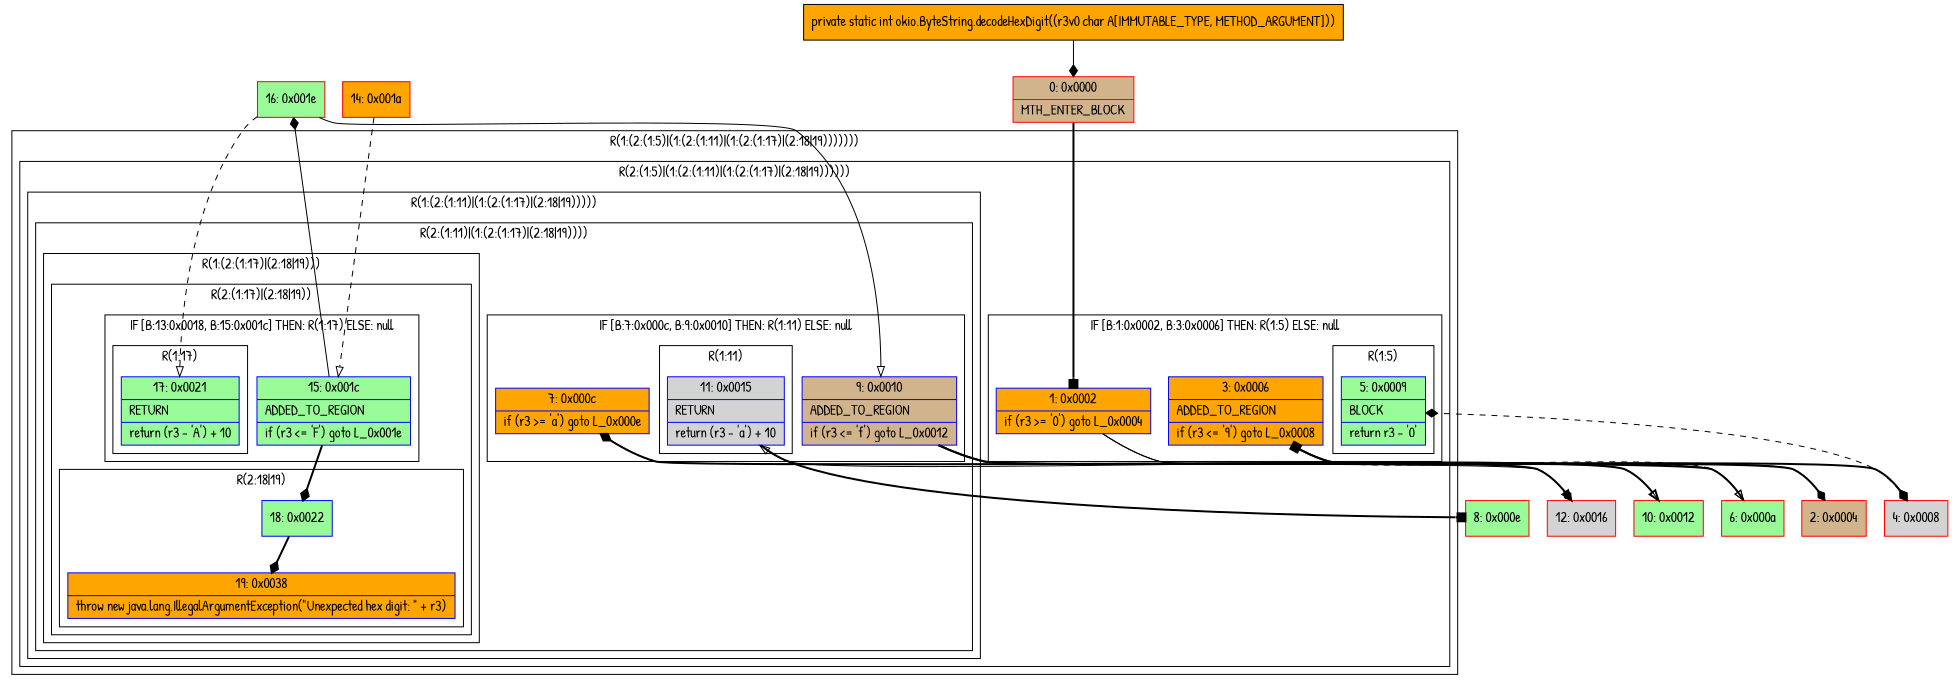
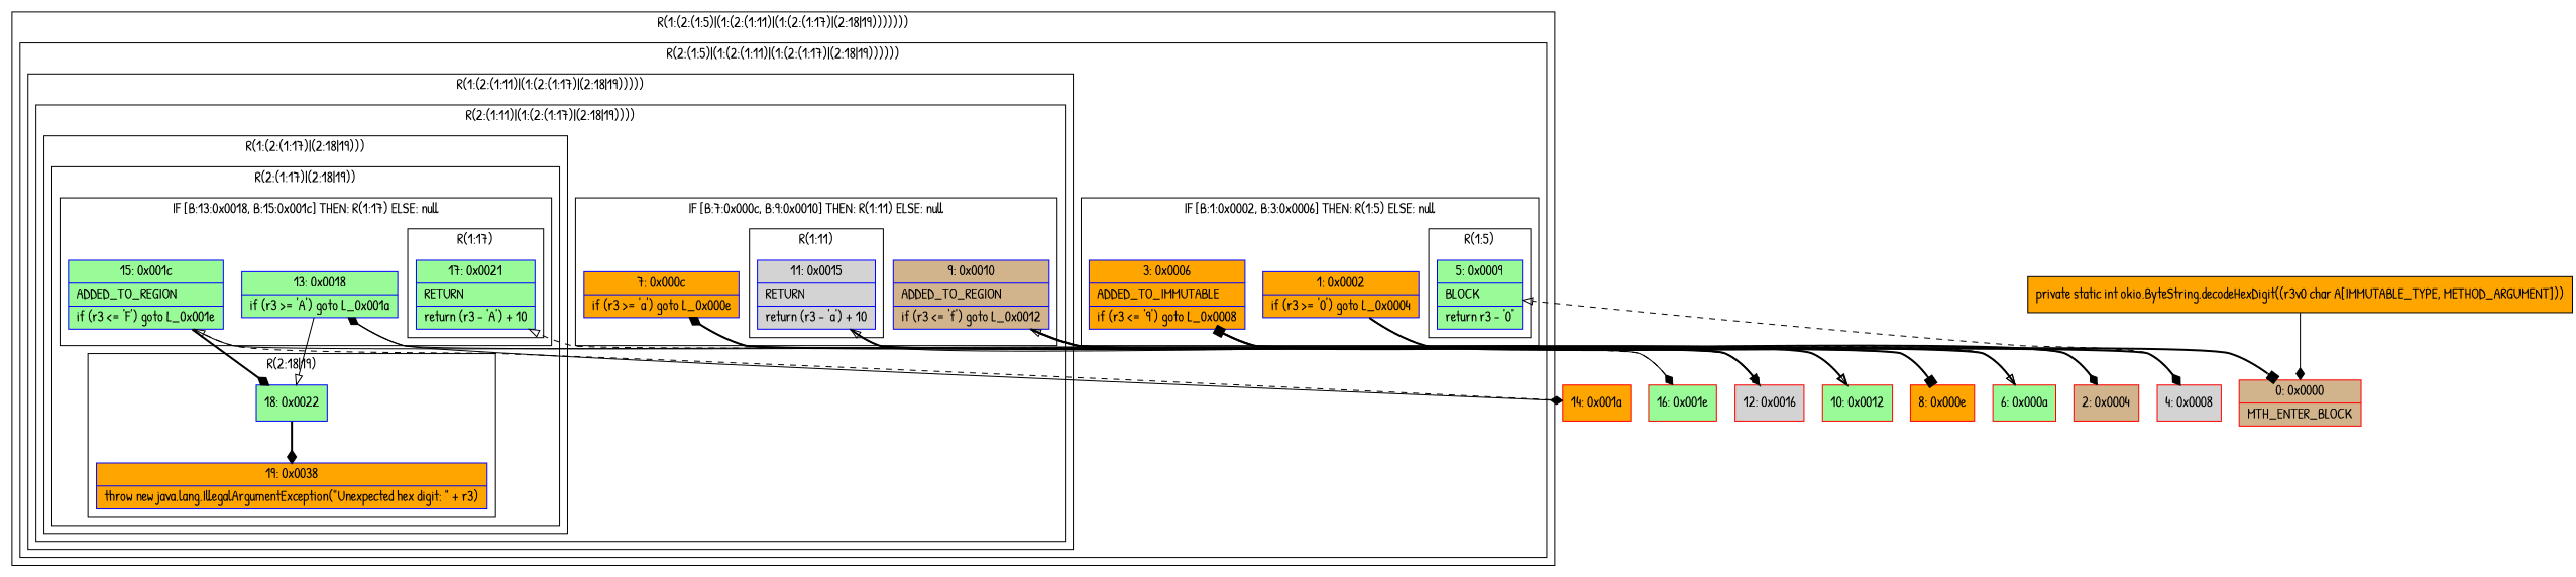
  digraph {
    fontname="Patrick Hand"
    node [color=blue fillcolor=palegreen fontname="Patrick Hand" shape=record style=filled]
    edge [arrowhead=diamond fontname="Patrick Hand" style=solid]
    n1 [label="{5\:\ 0x0009|BLOCK\l|return r3 \- '0'\l}"]
    n2 [fillcolor=orange label="{1\:\ 0x0002|if (r3 \>= '0') goto L_0x0004\l}"]
-   n3 [fillcolor=orange label="{3\:\ 0x0006|ADDED_TO_REGION\l|if (r3 \<= '9') goto L_0x0008\l}"]
+   n3 [fillcolor=orange label="{3\:\ 0x0006|ADDED_TO_IMMUTABLE\l|if (r3 \<= '9') goto L_0x0008\l}"]
    n4 [fillcolor=lightgrey label="{11\:\ 0x0015|RETURN\l|return (r3 \- 'a') + 10\l}"]
    n5 [fillcolor=orange label="{7\:\ 0x000c|if (r3 \>= 'a') goto L_0x000e\l}"]
    n6 [fillcolor=tan label="{9\:\ 0x0010|ADDED_TO_REGION\l|if (r3 \<= 'f') goto L_0x0012\l}"]
    n7 [label="{17\:\ 0x0021|RETURN\l|return (r3 \- 'A') + 10\l}"]
+   n8 [label="{13\:\ 0x0018|if (r3 \>= 'A') goto L_0x001a\l}"]
    n9 [label="{15\:\ 0x001c|ADDED_TO_REGION\l|if (r3 \<= 'F') goto L_0x001e\l}"]
    n10 [label="{18\:\ 0x0022}"]
    n11 [fillcolor=orange label="{19\:\ 0x0038|throw new java.lang.IllegalArgumentException(\"Unexpected hex digit: \" + r3)\l}"]
    n12 [color=red fillcolor=tan label="{2\:\ 0x0004}"]
    n13 [color=red label="{6\:\ 0x000a}"]
    n14 [color=red fillcolor=lightgrey label="{4\:\ 0x0008}"]
-   n15 [color=red label="{8\:\ 0x000e}"]
+   n15 [color=red fillcolor=orange label="{8\:\ 0x000e}"]
    n16 [color=red fillcolor=lightgrey label="{12\:\ 0x0016}"]
    n17 [color=red label="{10\:\ 0x0012}"]
    n18 [color=red fillcolor=orange label="{14\:\ 0x001a}"]
    n19 [color=red label="{16\:\ 0x001e}"]
    n20 [color=red fillcolor=tan label="{0\:\ 0x0000|MTH_ENTER_BLOCK\l}"]
    n21 [fillcolor=orange label="{private static int okio.ByteString.decodeHexDigit((r3v0 char A[IMMUTABLE_TYPE, METHOD_ARGUMENT])) }" color=""]
    subgraph cluster_1 {
      label="R(1:(2:(1:5)|(1:(2:(1:11)|(1:(2:(1:17)|(2:18|19)))))))"
      subgraph cluster_2 {
        label="R(2:(1:5)|(1:(2:(1:11)|(1:(2:(1:17)|(2:18|19))))))"
        subgraph cluster_3 {
          label="IF [B:1:0x0002, B:3:0x0006] THEN: R(1:5) ELSE: null"
          n2
          n3
          subgraph cluster_4 {
            label="R(1:5)"
            n1
          }
        }
        subgraph cluster_5 {
          label="R(1:(2:(1:11)|(1:(2:(1:17)|(2:18|19)))))"
          subgraph cluster_6 {
            label="R(2:(1:11)|(1:(2:(1:17)|(2:18|19))))"
            subgraph cluster_7 {
              label="IF [B:7:0x000c, B:9:0x0010] THEN: R(1:11) ELSE: null"
              n5
              n6
              subgraph cluster_8 {
                label="R(1:11)"
                n4
              }
            }
            subgraph cluster_9 {
              label="R(1:(2:(1:17)|(2:18|19)))"
              subgraph cluster_10 {
                label="R(2:(1:17)|(2:18|19))"
                subgraph cluster_11 {
                  label="IF [B:13:0x0018, B:15:0x001c] THEN: R(1:17) ELSE: null"
+                 n8
                  n9
                  subgraph cluster_12 {
                    label="R(1:17)"
                    n7
                  }
                }
                subgraph cluster_13 {
                  label="R(2:18|19)"
                  n10
                  n11
                }
              }
            }
          }
        }
      }
    }
    n2 -> n12
    n2 -> n13 [arrowhead=onormal]
    n3 -> n13 [arrowhead=onormal style=dashed]
    n3 -> n14 [style=bold]
    n4 -> n15 [arrowhead=box style=bold]
    n5 -> n16
    n6 -> n16 [arrowhead=onormal style=bold]
    n6 -> n17 [arrowhead=onormal style=bold]
+   n8 -> n10 [arrowhead=onormal]
+   n8 -> n18
    n9 -> n10 [style=bold]
    n9 -> n19
    n10 -> n11 [style=bold]
    n12 -> n3 [arrowhead=box style=bold]
    n13 -> n5 [style=bold]
-   n14 -> n1 [style=dashed]
-   n19 -> n6 [arrowhead=onormal]
+   n14 -> n1 [arrowhead=onormal style=dashed]
+   n15 -> n6 [arrowhead=onormal]
+   n16 -> n8
    n17 -> n4 [arrowhead=onormal]
    n18 -> n9 [arrowhead=onormal style=dashed]
    n19 -> n7 [arrowhead=onormal style=dashed]
-   n20 -> n2 [arrowhead=box style=bold]
+   n2 -> n20 [arrowhead=box style=bold]
    n21 -> n20
  }
